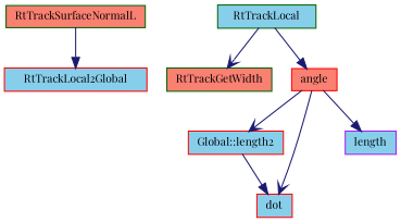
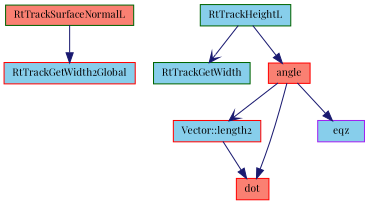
  digraph {
    fontname="Playfair Display"
    rankdir=TB
    node [color=red fillcolor=skyblue fontname="Playfair Display" fontsize=10 shape=record style=filled]
    edge [arrowhead=normal color=midnightblue fontname="Playfair Display" fontsize=10 labelfontname=Helvetica labelfontsize=10 style=solid]
    n1 [color=darkgreen fillcolor=salmon height=0.2 label=RtTrackSurfaceNormalL width=0.4]
-   n2 [height=0.2 label=RtTrackLocal2Global width=0.4]
-   n3 [color=darkgreen height=0.2 label=RtTrackLocal width=0.4]
-   n4 [color=darkgreen fillcolor=salmon height=0.2 label=RtTrackGetWidth width=0.4]
+   n2 [height=0.2 label=RtTrackGetWidth2Global width=0.4]
+   n3 [color=darkgreen height=0.2 label=RtTrackHeightL width=0.4]
+   n4 [color=darkgreen height=0.2 label=RtTrackGetWidth width=0.4]
    n5 [fillcolor=salmon height=0.2 label=angle width=0.4]
-   n6 [height=0.2 label="Global::length2" width=0.4]
-   n7 [height=0.2 label=dot width=0.4]
-   n8 [color=purple height=0.2 label=length width=0.4]
+   n6 [height=0.2 label="Vector::length2" width=0.4]
+   n7 [fillcolor=salmon height=0.2 label=dot width=0.4]
+   n8 [color=purple height=0.2 label=eqz width=0.4]
    n1 -> n2
    n3 -> n4 [arrowhead=vee]
    n3 -> n5
    n5 -> n6 [arrowhead=vee]
-   n5 -> n7 [arrowhead=vee]
+   n5 -> n7
    n5 -> n8
    n6 -> n7
  }
